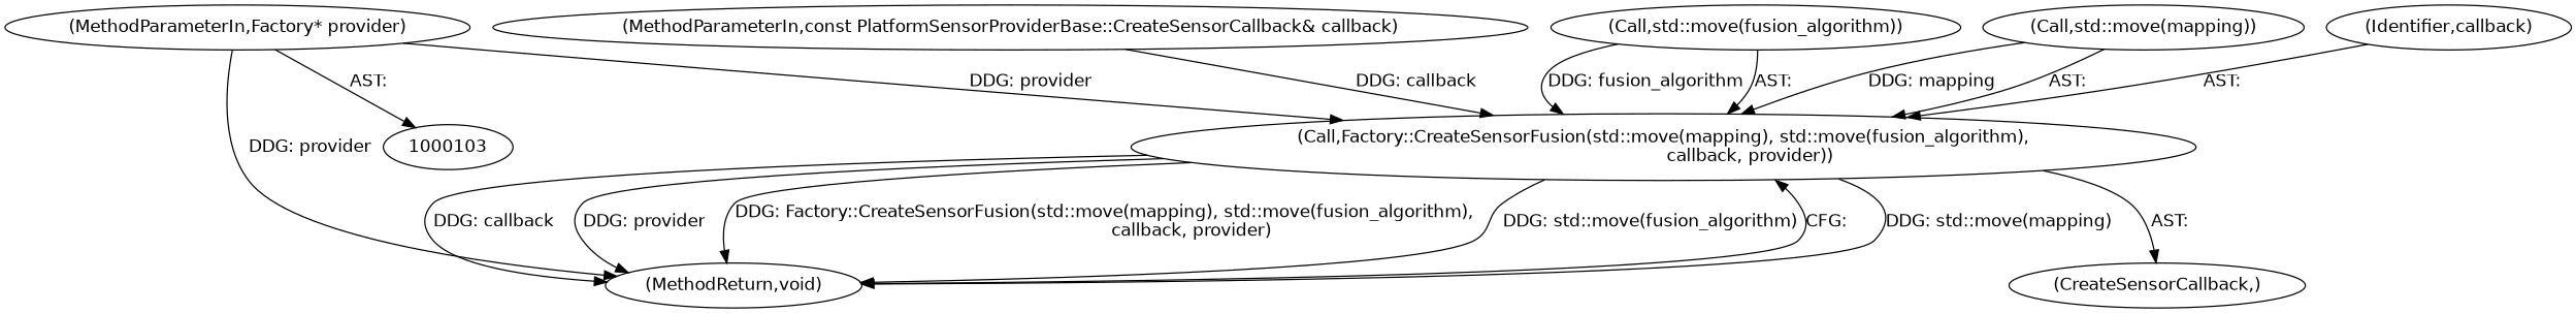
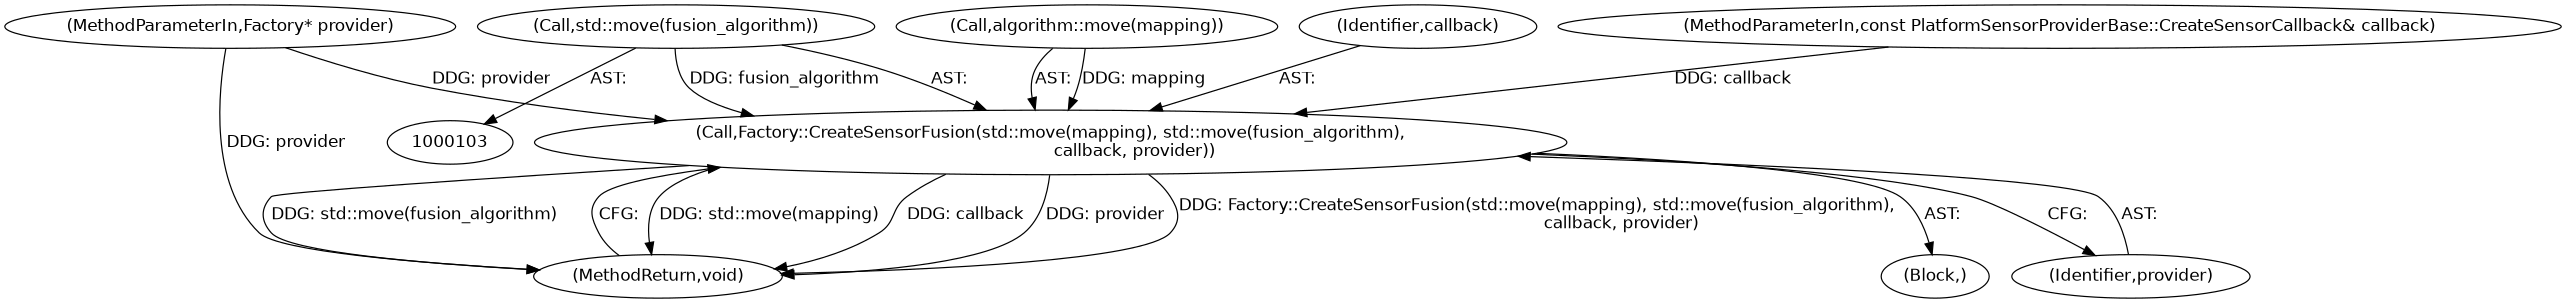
  digraph {
    fontname="DejaVu Sans"
    node [fontname="DejaVu Sans"]
    edge [fontname="DejaVu Sans"]
    n1 [label="(MethodParameterIn,Factory* provider)"]
    n2 [label="(Call,Factory::CreateSensorFusion(std::move(mapping), std::move(fusion_algorithm),\n                               callback, provider))"]
    n3 [label="(MethodReturn,void)"]
    n4 [label=1000103]
-   n5 [label="(CreateSensorCallback,)"]
+   n5 [label="(Block,)"]
+   n6 [label="(Identifier,provider)"]
    n7 [label="(MethodParameterIn,const PlatformSensorProviderBase::CreateSensorCallback& callback)"]
    n8 [label="(Call,std::move(fusion_algorithm))"]
-   n9 [label="(Call,std::move(mapping))"]
+   n9 [label="(Call,algorithm::move(mapping))"]
    n10 [label="(Identifier,callback)"]
    n1 -> n2 [label="DDG: provider"]
    n1 -> n3 [label="DDG: provider"]
-   n1 -> n4 [label="AST: "]
+   n8 -> n4 [label="AST: "]
    n2 -> n3 [label="DDG: std::move(mapping)"]
    n2 -> n3 [label="DDG: callback"]
    n2 -> n3 [label="DDG: provider"]
    n2 -> n3 [label="DDG: Factory::CreateSensorFusion(std::move(mapping), std::move(fusion_algorithm),\n                               callback, provider)"]
    n2 -> n3 [label="DDG: std::move(fusion_algorithm)"]
    n2 -> n5 [label="AST: "]
+   n2 -> n6 [label="CFG: "]
    n3 -> n2 [label="CFG: "]
+   n6 -> n2 [label="AST: "]
    n7 -> n2 [label="DDG: callback"]
    n8 -> n2 [label="AST: "]
    n8 -> n2 [label="DDG: fusion_algorithm"]
    n9 -> n2 [label="AST: "]
    n9 -> n2 [label="DDG: mapping"]
    n10 -> n2 [label="AST: "]
  }
